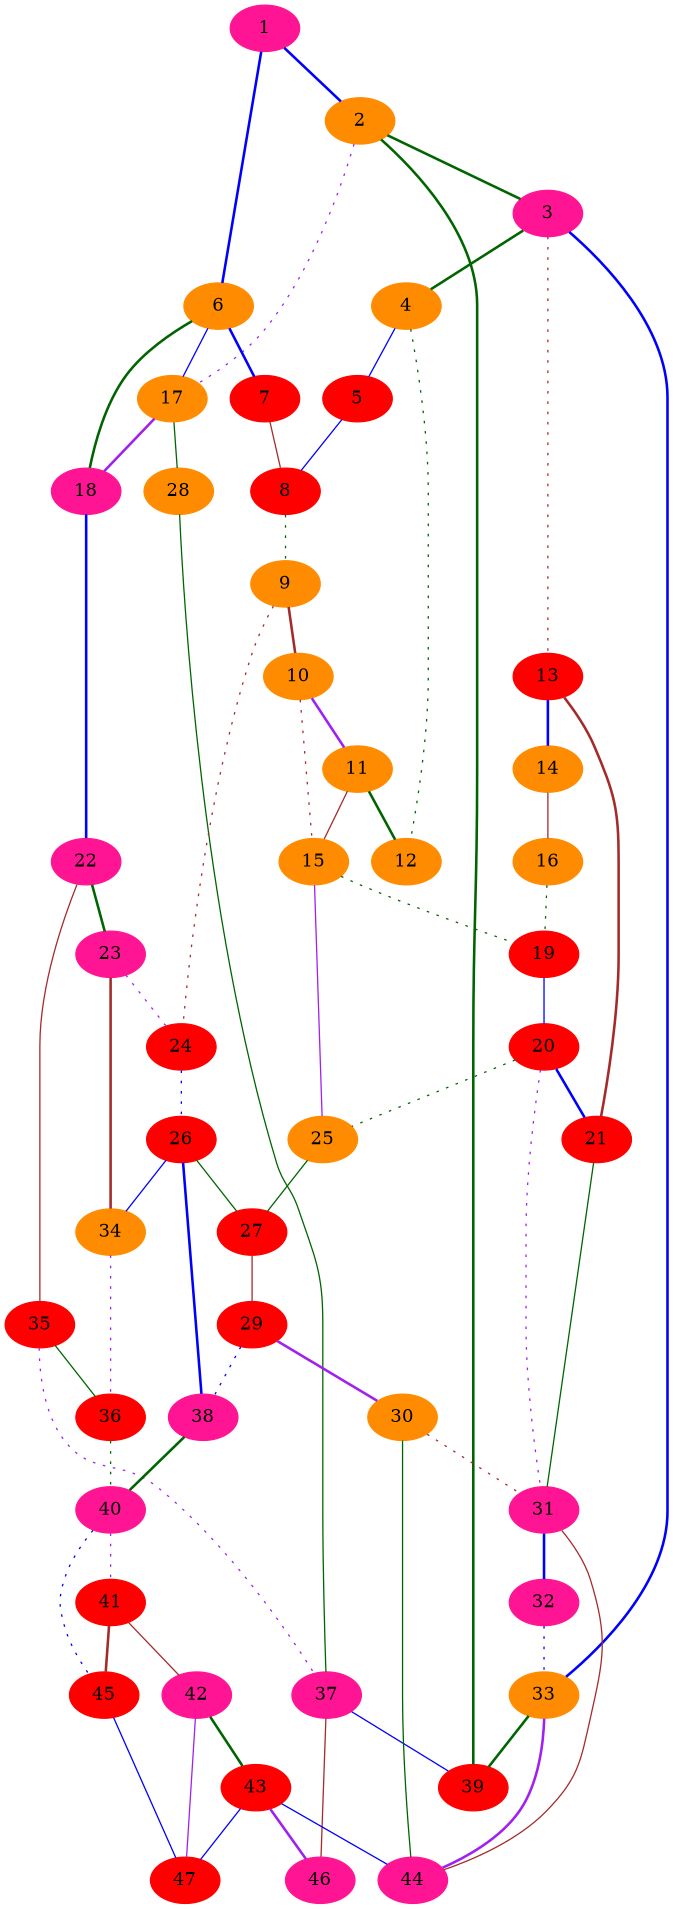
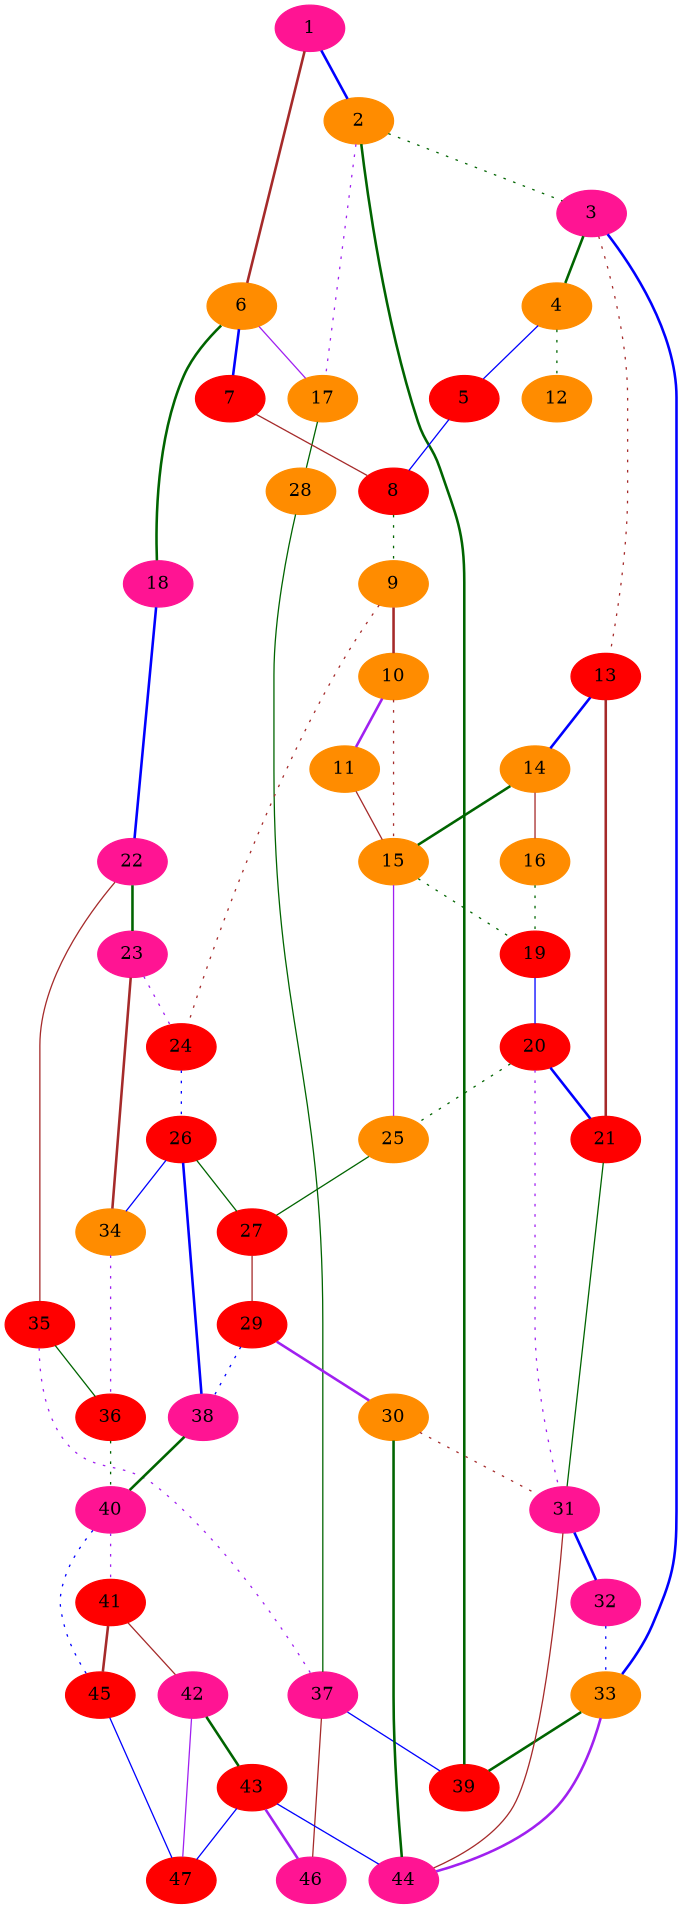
  graph {
    node [color=red style=filled]
    edge [color=darkgreen style=bold weight=1.0]
    1 [color=deeppink]
    2 [color=darkorange]
    6 [color=darkorange]
    3 [color=deeppink]
    17 [color=darkorange]
    39
    7
    18 [color=deeppink]
    4 [color=darkorange]
    13
    33 [color=darkorange]
    28 [color=darkorange]
    5
    12 [color=darkorange]
    14 [color=darkorange]
    21
    44 [color=deeppink]
    8
    9 [color=darkorange]
    22 [color=deeppink]
    10 [color=darkorange]
    24
    11 [color=darkorange]
    15 [color=darkorange]
    26
    19
    25 [color=darkorange]
    16 [color=darkorange]
    31 [color=deeppink]
    20
    27
    37 [color=deeppink]
    23 [color=deeppink]
    35
    32 [color=deeppink]
    34 [color=darkorange]
    36
    38 [color=deeppink]
    29
    40 [color=deeppink]
    30 [color=darkorange]
    46 [color=deeppink]
    41
    45
    42 [color=deeppink]
    47
    43
    1 -- 2 [color=blue]
-   1 -- 6 [color=blue]
-   2 -- 3
+   1 -- 6 [color=brown]
+   2 -- 3 [style=dotted]
    2 -- 17 [color=purple style=dotted]
    2 -- 39
-   6 -- 17 [color=blue style=solid weight=2.0]
+   6 -- 17 [color=purple style=solid weight=2.0]
    6 -- 7 [color=blue weight=2.0]
    6 -- 18
    3 -- 4
    3 -- 13 [color=brown style=dotted]
    3 -- 33 [color=blue]
-   17 -- 18 [color=purple]
    17 -- 28 [style=solid weight=2.0]
    7 -- 8 [color=brown style=solid]
    18 -- 22 [color=blue]
    4 -- 5 [color=blue style=solid]
    4 -- 12 [style=dotted]
    13 -- 14 [color=blue]
    13 -- 21 [color=brown]
    33 -- 39
    33 -- 44 [color=purple]
    28 -- 37 [style=solid]
    5 -- 8 [color=blue style=solid]
+   14 -- 15
    14 -- 16 [color=brown style=solid weight=2.0]
    21 -- 31 [style=solid]
    8 -- 9 [style=dotted]
    9 -- 10 [color=brown]
    9 -- 24 [color=brown style=dotted]
    22 -- 23
    22 -- 35 [color=brown style=solid]
    10 -- 11 [color=purple]
    10 -- 15 [color=brown style=dotted]
    24 -- 26 [color=blue style=dotted]
-   11 -- 12
    11 -- 15 [color=brown style=solid]
    15 -- 19 [style=dotted]
    15 -- 25 [color=purple style=solid weight=2.0]
    26 -- 27 [style=solid weight=2.0]
    26 -- 34 [color=blue style=solid]
    26 -- 38 [color=blue weight=2.0]
    19 -- 20 [color=blue style=solid]
    25 -- 27 [style=solid weight=2.0]
    16 -- 19 [style=dotted]
    31 -- 44 [color=brown style=solid]
    31 -- 32 [color=blue weight=2.0]
    20 -- 21 [color=blue]
    20 -- 25 [style=dotted]
    20 -- 31 [color=purple style=dotted]
    27 -- 29 [color=brown style=solid]
    37 -- 39 [color=blue style=solid weight=2.0]
    37 -- 46 [color=brown style=solid weight=2.0]
    23 -- 24 [color=purple style=dotted]
    23 -- 34 [color=brown]
    35 -- 37 [color=purple style=dotted]
    35 -- 36 [style=solid]
    32 -- 33 [color=blue style=dotted]
    34 -- 36 [color=purple style=dotted]
    36 -- 40 [style=dotted]
    38 -- 40 [weight=2.0]
    29 -- 38 [color=blue style=dotted]
    29 -- 30 [color=purple]
    40 -- 41 [color=purple style=dotted]
    40 -- 45 [color=blue style=dotted]
-   30 -- 44 [style=solid]
+   30 -- 44
    30 -- 31 [color=brown style=dotted]
    41 -- 45 [color=brown]
    41 -- 42 [color=brown style=solid]
    45 -- 47 [color=blue style=solid]
    42 -- 47 [color=purple style=solid]
    42 -- 43
    43 -- 44 [color=blue style=solid weight=2.0]
    43 -- 46 [color=purple]
    43 -- 47 [color=blue style=solid]
  }
